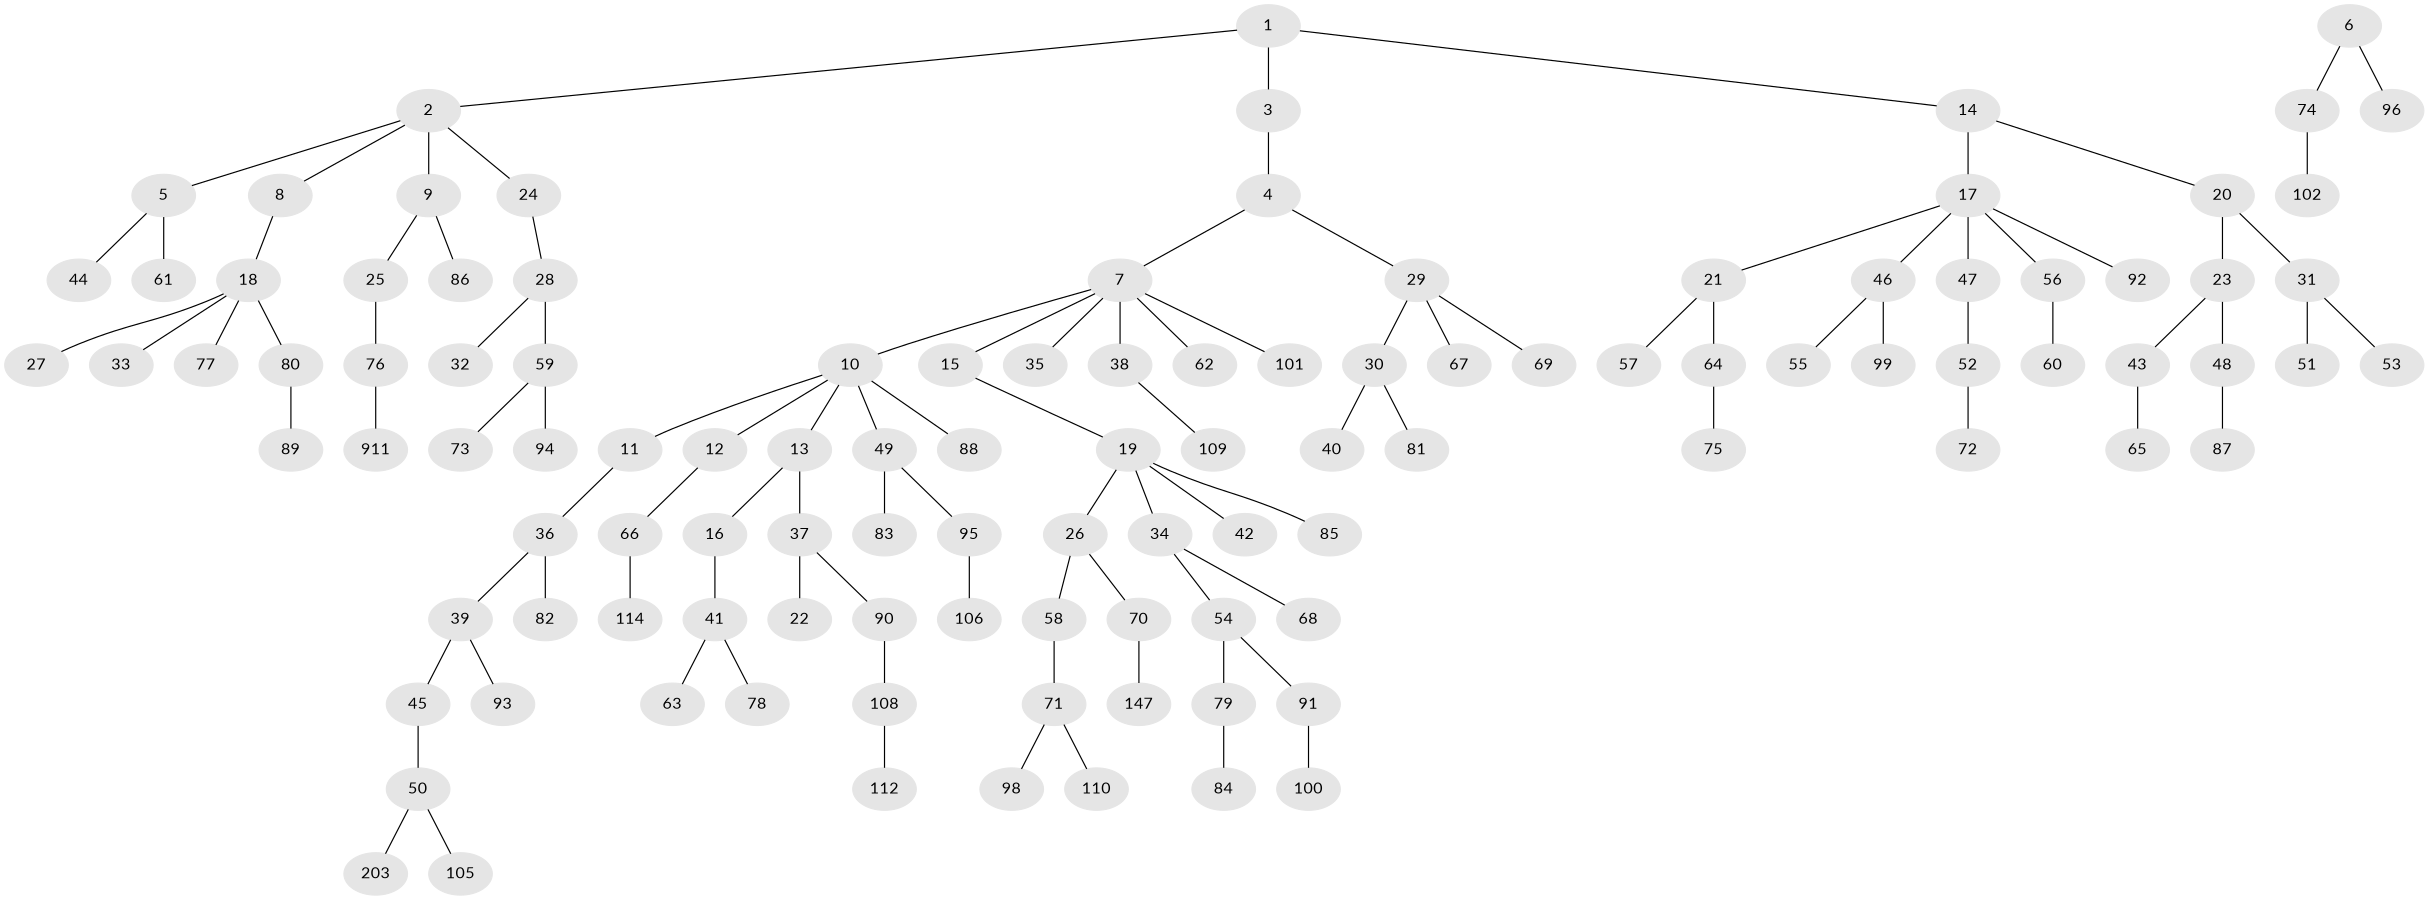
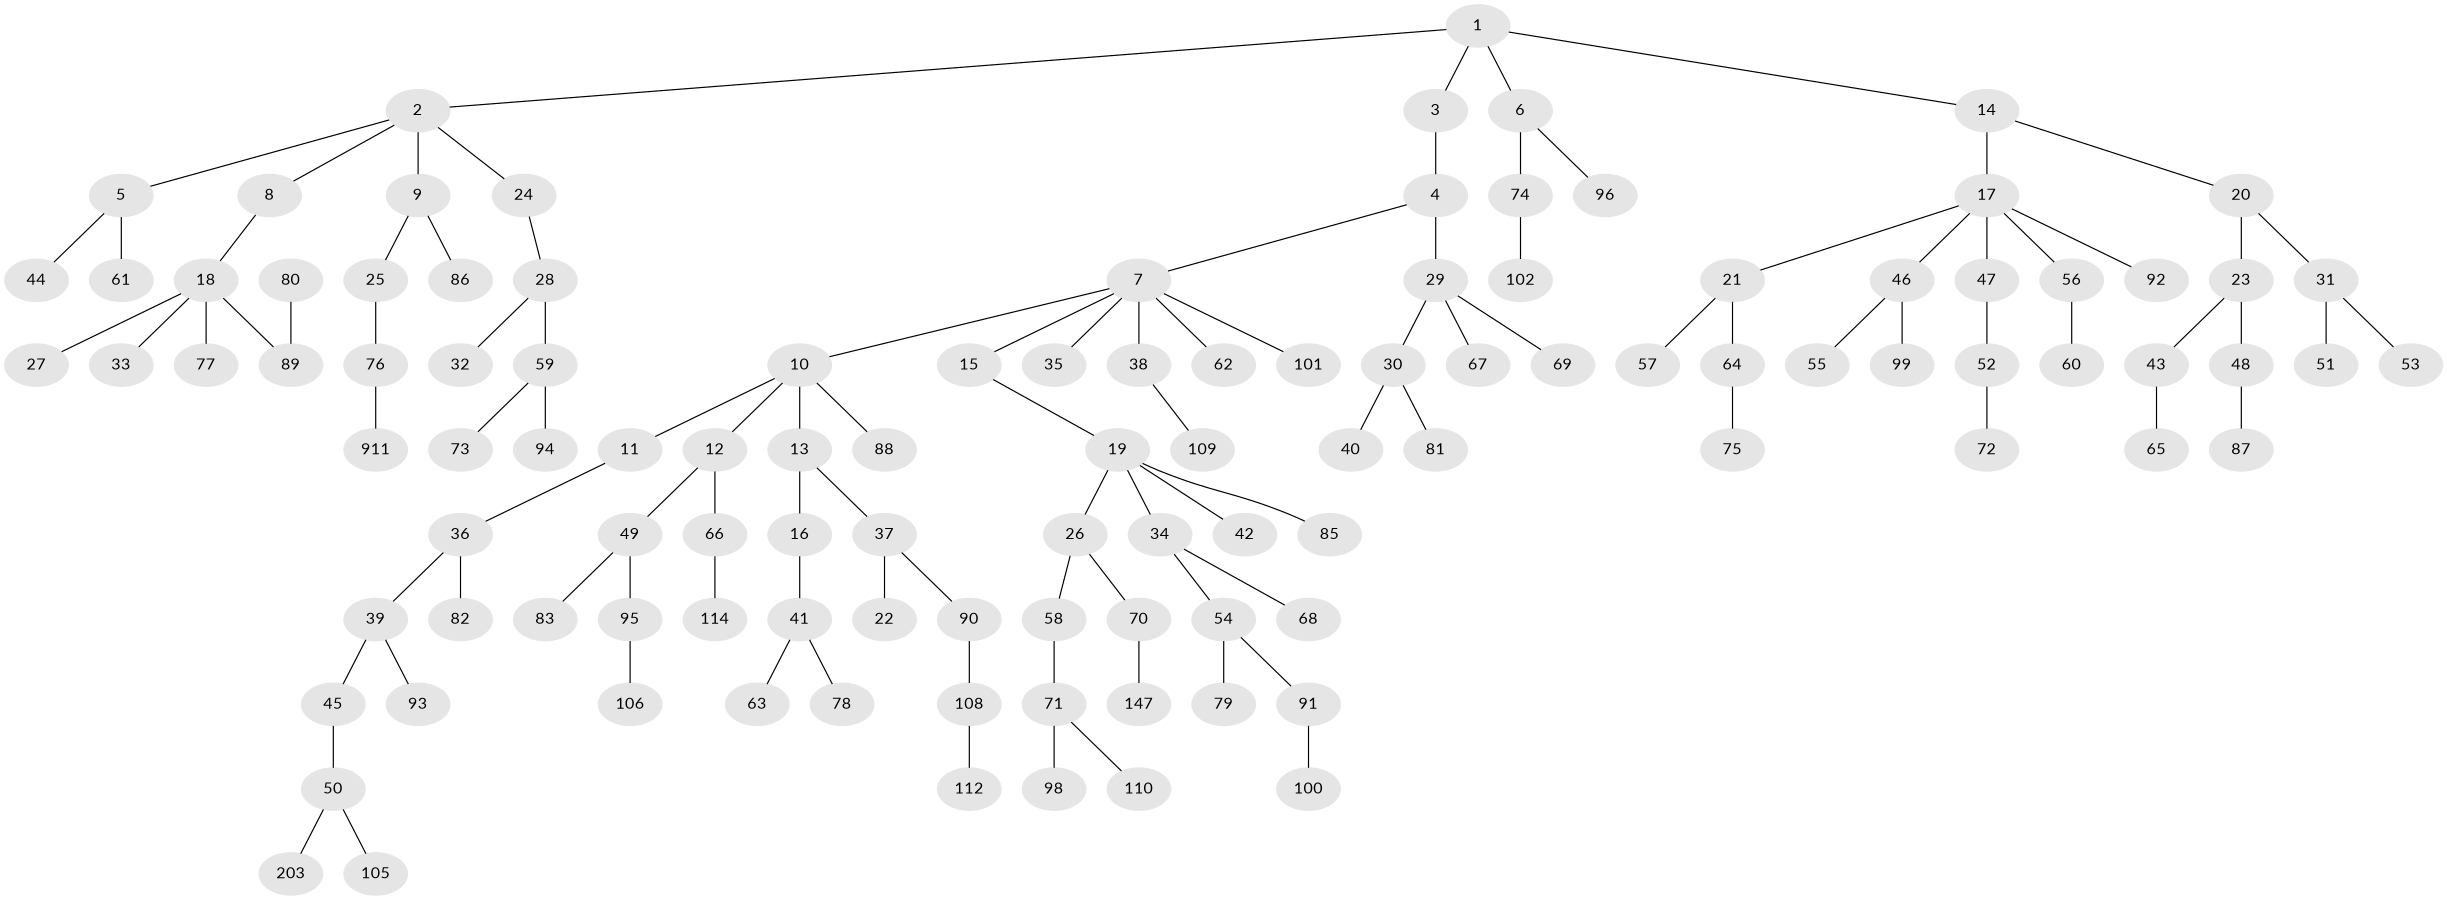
  graph {
    fontname=Lato
    node [color=gray90 fontname=Lato style=filled]
    edge [fontname=Lato]
    1
    2
    3
    6
    14
    5
    8
    9
    24
    4
    74
    96
    17
    20
    44
    61
    18
    25
    86
    28
    7
    29
    10
    15
    35
    38
    62
    101
    30
    67
    69
    102
    11
    12
    13
    49
    88
    19
    109
    27
    33
    77
    80
    76
    36
    66
    16
    37
    83
    95
    n51 [label=114]
    41
    22
    90
    21
    46
    47
    56
    92
    23
    31
    26
    34
    42
    85
    39
    82
    63
    78
    57
    64
    55
    99
    52
    60
    89
    58
    70
    54
    68
    43
    48
    51
    53
    75
    65
    87
    32
    59
    n90 [label=911]
    71
    n92 [label=147]
    73
    94
    40
    81
    79
    91
    45
    93
    108
    50
    n103 [label=203]
    105
    72
    106
-   84
    100
    98
    110
    112
    1 -- 2
    1 -- 3
+   1 -- 6
    1 -- 14
    2 -- 5
    2 -- 8
    2 -- 9
    2 -- 24
    3 -- 4
    6 -- 74
    6 -- 96
    14 -- 17
    14 -- 20
    5 -- 44
    5 -- 61
    8 -- 18
    9 -- 25
    9 -- 86
    24 -- 28
    4 -- 7
    4 -- 29
    74 -- 102
    17 -- 21
    17 -- 46
    17 -- 47
    17 -- 56
    17 -- 92
    20 -- 23
    20 -- 31
    18 -- 27
    18 -- 33
    18 -- 77
-   18 -- 80
+   18 -- 89
    25 -- 76
    28 -- 32
    28 -- 59
    7 -- 10
    7 -- 15
    7 -- 35
    7 -- 38
    7 -- 62
    7 -- 101
    29 -- 30
    29 -- 67
    29 -- 69
    10 -- 11
    10 -- 12
    10 -- 13
-   10 -- 49
+   12 -- 49
    10 -- 88
    15 -- 19
    38 -- 109
    30 -- 40
    30 -- 81
    11 -- 36
    12 -- 66
    13 -- 16
    13 -- 37
    49 -- 83
    49 -- 95
    19 -- 26
    19 -- 34
    19 -- 42
    19 -- 85
    80 -- 89
    76 -- n90
    36 -- 39
    36 -- 82
    66 -- n51
    16 -- 41
    37 -- 22
    37 -- 90
    95 -- 106
    41 -- 63
    41 -- 78
    90 -- 108
    21 -- 57
    21 -- 64
    46 -- 55
    46 -- 99
    47 -- 52
    56 -- 60
    23 -- 43
    23 -- 48
    31 -- 51
    31 -- 53
    26 -- 58
    26 -- 70
    34 -- 54
    34 -- 68
    39 -- 45
    39 -- 93
    64 -- 75
    52 -- 72
    58 -- 71
    70 -- n92
    54 -- 79
    54 -- 91
    43 -- 65
    48 -- 87
    59 -- 73
    59 -- 94
    71 -- 98
    71 -- 110
-   79 -- 84
    91 -- 100
    45 -- 50
    108 -- 112
    50 -- n103
    50 -- 105
  }
